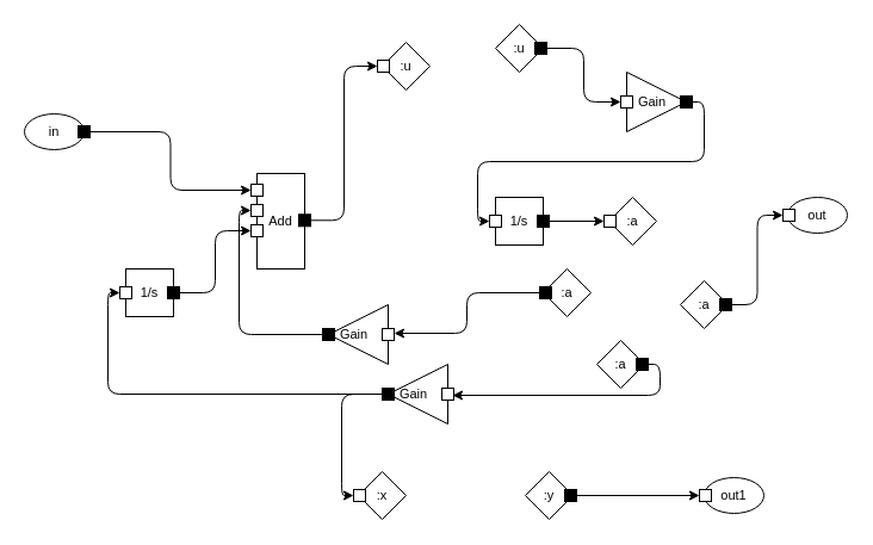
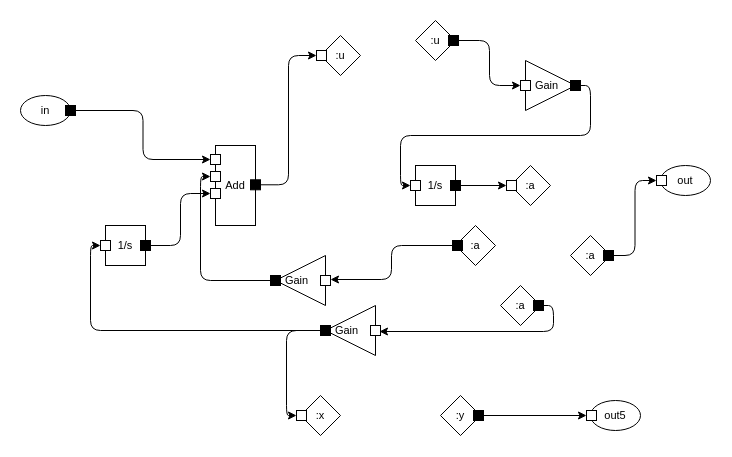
  <mxCell id="0" />
  <mxCell id="1" parent="0" />
  <mxCell id="2" value="Add" style="rounded=0;whiteSpace=wrap;html=1;fontSize=11;points=[[0,0.24,0,0,0],[0,0.76,0,0,0],[1,0.5,0,0,0]];metaEdit=1;snapToPoint=0;allowArrows=0;resizable=0;container=1;collapsible=0;movable=1;connectable=0;" parent="1" vertex="1"><mxGeometry x="215" y="145" width="40" height="80" as="geometry" /></mxCell>
  <mxCell id="3" value="&lt;p style=&quot;line-height: 100%;&quot;&gt;&lt;br&gt;&lt;/p&gt;" style="whiteSpace=wrap;html=1;aspect=fixed;snapToPoint=1;resizable=0;metaEdit=1;points=[[1,0.5,0,0,0]];editable=1;movable=0;rotatable=1;deletable=1;locked=0;connectable=1;noLabel=0;overflow=visible;fillColor=#000000;" parent="2" vertex="1"><mxGeometry x="35" y="34.286" width="10" height="10" as="geometry" /></mxCell>
  <mxCell id="4" value="&lt;p style=&quot;line-height: 100%;&quot;&gt;&lt;br&gt;&lt;/p&gt;" style="whiteSpace=wrap;html=1;aspect=fixed;snapToPoint=1;resizable=0;metaEdit=1;points=[[0,0.5,0,0,0]];editable=1;movable=0;rotatable=1;deletable=1;locked=0;connectable=1;noLabel=0;overflow=visible;direction=east;" parent="2" vertex="1"><mxGeometry x="-5" y="9" width="10" height="10" as="geometry" /></mxCell>
  <mxCell id="5" value="&lt;p style=&quot;line-height: 100%;&quot;&gt;&lt;br&gt;&lt;/p&gt;" style="whiteSpace=wrap;html=1;aspect=fixed;snapToPoint=1;resizable=0;metaEdit=1;points=[[0,0.5,0,0,0]];editable=1;movable=0;rotatable=1;deletable=1;locked=0;connectable=1;noLabel=0;overflow=visible;direction=east;" parent="2" vertex="1"><mxGeometry x="-5" y="26" width="10" height="10" as="geometry" /></mxCell>
  <mxCell id="6" value="&lt;p style=&quot;line-height: 100%;&quot;&gt;&lt;br&gt;&lt;/p&gt;" style="whiteSpace=wrap;html=1;aspect=fixed;snapToPoint=1;resizable=0;metaEdit=1;points=[[0,0.5,0,0,0]];editable=1;movable=0;rotatable=1;deletable=1;locked=0;connectable=1;noLabel=0;overflow=visible;direction=east;" parent="2" vertex="1"><mxGeometry x="-5" y="43" width="10" height="10" as="geometry" /></mxCell>
  <mxCell id="7" style="edgeStyle=orthogonalEdgeStyle;html=1;exitX=1;exitY=0.5;exitDx=0;exitDy=0;exitPerimeter=0;entryX=0;entryY=0.5;entryDx=0;entryDy=0;entryPerimeter=0;" parent="1" source="46" target="4" edge="1"><mxGeometry relative="1" as="geometry"><mxPoint x="150" y="180" as="sourcePoint" /></mxGeometry></mxCell>
  <mxCell id="8" value="Gain" style="triangle;html=1;points=[[0,0.5,0,0,0],[1,0.5,0,0,0]];whiteSpace=wrap;fontSize=11;align=center;spacingLeft=-7;metaEdit=1;snapToPoint=0;allowArrows=0;resizable=0;rotatable=0;container=1;collapsible=0;movable=1;connectable=0;" parent="1" vertex="1"><mxGeometry x="525" y="60" width="50" height="50" as="geometry" /></mxCell>
  <mxCell id="9" value="&lt;p style=&quot;line-height: 100%;&quot;&gt;&lt;br&gt;&lt;/p&gt;" style="whiteSpace=wrap;html=1;aspect=fixed;snapToPoint=1;resizable=0;metaEdit=1;points=[[0,0.5,0,0,0]];editable=1;movable=0;rotatable=1;deletable=1;locked=0;connectable=1;noLabel=0;overflow=visible;direction=east;" parent="8" vertex="1"><mxGeometry x="-5" y="20" width="10" height="10" as="geometry" /></mxCell>
  <mxCell id="10" value="&lt;p style=&quot;line-height: 100%;&quot;&gt;&lt;br&gt;&lt;/p&gt;" style="whiteSpace=wrap;html=1;aspect=fixed;snapToPoint=1;resizable=0;metaEdit=1;points=[[1,0.5,0,0,0]];editable=1;movable=0;rotatable=1;deletable=1;locked=0;connectable=1;noLabel=0;overflow=visible;fillColor=#000000;" parent="8" vertex="1"><mxGeometry x="45" y="20" width="10" height="10" as="geometry" /></mxCell>
  <mxCell id="11" value="&lt;font style=&quot;font-size: 11px;&quot;&gt;1/s&lt;/font&gt;" style="whiteSpace=wrap;html=1;aspect=fixed;fontSize=11;points=[[0,0.5,0,0,0],[1,0.5,0,0,0]];metaEdit=1;snapToPoint=0;resizable=0;rotatable=0;allowArrows=0;container=1;collapsible=0;movable=1;connectable=0;" parent="1" vertex="1"><mxGeometry x="415" y="165" width="40" height="40" as="geometry" /></mxCell>
  <mxCell id="12" value="&lt;p style=&quot;line-height: 100%;&quot;&gt;&lt;br&gt;&lt;/p&gt;" style="whiteSpace=wrap;html=1;aspect=fixed;snapToPoint=1;resizable=0;metaEdit=1;points=[[1,0.5,0,0,0]];editable=1;movable=0;rotatable=1;deletable=1;locked=0;connectable=1;noLabel=0;overflow=visible;fillColor=#000000;" parent="11" vertex="1"><mxGeometry x="35" y="15" width="10" height="10" as="geometry" /></mxCell>
  <mxCell id="13" value="&lt;p style=&quot;line-height: 100%;&quot;&gt;&lt;br&gt;&lt;/p&gt;" style="whiteSpace=wrap;html=1;aspect=fixed;snapToPoint=1;resizable=0;metaEdit=1;points=[[0,0.5,0,0,0]];editable=1;movable=0;rotatable=1;deletable=1;locked=0;connectable=1;noLabel=0;overflow=visible;direction=east;" parent="11" vertex="1"><mxGeometry x="-5" y="15" width="10" height="10" as="geometry" /></mxCell>
  <mxCell id="14" style="edgeStyle=orthogonalEdgeStyle;html=1;exitX=1;exitY=0.5;exitDx=0;exitDy=0;exitPerimeter=0;entryX=0;entryY=0.5;entryDx=0;entryDy=0;entryPerimeter=0;" parent="1" source="3" target="32" edge="1"><mxGeometry relative="1" as="geometry"><mxPoint x="316" y="85" as="targetPoint" /></mxGeometry></mxCell>
  <mxCell id="15" style="edgeStyle=orthogonalEdgeStyle;html=1;exitX=1;exitY=0.5;exitDx=0;exitDy=0;exitPerimeter=0;entryX=0;entryY=0.5;entryDx=0;entryDy=0;entryPerimeter=0;" parent="1" source="10" target="13" edge="1"><mxGeometry relative="1" as="geometry" /></mxCell>
  <mxCell id="16" style="edgeStyle=orthogonalEdgeStyle;html=1;exitX=1;exitY=0.5;exitDx=0;exitDy=0;exitPerimeter=0;entryX=0;entryY=0.5;entryDx=0;entryDy=0;entryPerimeter=0;" parent="1" source="39" target="48" edge="1"><mxGeometry relative="1" as="geometry"><mxPoint x="636" y="180" as="targetPoint" /></mxGeometry></mxCell>
  <mxCell id="17" value="Gain" style="triangle;html=1;points=[[0,0.5,0,0,0],[1,0.5,0,0,0]];whiteSpace=wrap;fontSize=11;align=center;spacingLeft=-7;metaEdit=1;snapToPoint=0;allowArrows=0;resizable=0;rotatable=0;container=1;collapsible=0;movable=1;connectable=0;flipH=1;" parent="1" vertex="1"><mxGeometry x="275" y="255" width="50" height="50" as="geometry" /></mxCell>
  <mxCell id="18" value="&lt;p style=&quot;line-height: 100%;&quot;&gt;&lt;br&gt;&lt;/p&gt;" style="whiteSpace=wrap;html=1;aspect=fixed;snapToPoint=1;resizable=0;metaEdit=1;points=[[0,0.5,0,0,0]];editable=1;movable=0;rotatable=1;deletable=1;locked=0;connectable=1;noLabel=0;overflow=visible;direction=east;" parent="17" vertex="1"><mxGeometry x="45" y="20" width="10" height="10" as="geometry" /></mxCell>
  <mxCell id="19" value="&lt;p style=&quot;line-height: 100%;&quot;&gt;&lt;br&gt;&lt;/p&gt;" style="whiteSpace=wrap;html=1;aspect=fixed;snapToPoint=1;resizable=0;metaEdit=1;points=[[0,0.5,0,0,0]];editable=1;movable=0;rotatable=1;deletable=1;locked=0;connectable=1;noLabel=0;overflow=visible;fillColor=#000000;" parent="17" vertex="1"><mxGeometry x="-5" y="20" width="10" height="10" as="geometry" /></mxCell>
  <mxCell id="20" value="Gain" style="triangle;html=1;points=[[0,0.5,0,0,0],[1,0.5,0,0,0]];whiteSpace=wrap;fontSize=11;align=center;spacingLeft=-7;metaEdit=1;snapToPoint=0;allowArrows=0;resizable=0;rotatable=0;container=1;collapsible=0;movable=1;connectable=0;flipH=1;" parent="1" vertex="1"><mxGeometry x="325" y="305" width="50" height="50" as="geometry" /></mxCell>
  <mxCell id="21" value="&lt;p style=&quot;line-height: 100%;&quot;&gt;&lt;br&gt;&lt;/p&gt;" style="whiteSpace=wrap;html=1;aspect=fixed;snapToPoint=1;resizable=0;metaEdit=1;points=[[0,0.5,0,0,0]];editable=1;movable=0;rotatable=1;deletable=1;locked=0;connectable=1;noLabel=0;overflow=visible;direction=east;" parent="20" vertex="1"><mxGeometry x="45" y="20" width="10" height="10" as="geometry" /></mxCell>
  <mxCell id="22" value="&lt;p style=&quot;line-height: 100%;&quot;&gt;&lt;br&gt;&lt;/p&gt;" style="whiteSpace=wrap;html=1;aspect=fixed;snapToPoint=1;resizable=0;metaEdit=1;points=[[0,0.5,0,0,0]];editable=1;movable=0;rotatable=1;deletable=1;locked=0;connectable=1;noLabel=0;overflow=visible;fillColor=#000000;" parent="20" vertex="1"><mxGeometry x="-5" y="20" width="10" height="10" as="geometry" /></mxCell>
  <mxCell id="23" style="edgeStyle=orthogonalEdgeStyle;html=1;entryX=1;entryY=0.4;entryDx=0;entryDy=0;entryPerimeter=0;exitX=1;exitY=0.5;exitDx=0;exitDy=0;exitPerimeter=0;" parent="1" source="44" target="18" edge="1"><mxGeometry relative="1" as="geometry"><mxPoint x="490" y="275" as="sourcePoint" /></mxGeometry></mxCell>
  <mxCell id="24" style="edgeStyle=orthogonalEdgeStyle;html=1;entryX=0.9;entryY=0.6;entryDx=0;entryDy=0;entryPerimeter=0;exitX=1;exitY=0.5;exitDx=0;exitDy=0;exitPerimeter=0;" parent="1" source="42" target="21" edge="1"><mxGeometry relative="1" as="geometry"><mxPoint x="480" y="331" as="sourcePoint" /></mxGeometry></mxCell>
  <mxCell id="25" style="edgeStyle=orthogonalEdgeStyle;html=1;entryX=0;entryY=0.5;entryDx=0;entryDy=0;entryPerimeter=0;exitX=0;exitY=0.5;exitDx=0;exitDy=0;exitPerimeter=0;" parent="1" source="19" target="5" edge="1"><mxGeometry relative="1" as="geometry"><mxPoint x="285" y="245" as="sourcePoint" /></mxGeometry></mxCell>
  <mxCell id="26" style="edgeStyle=orthogonalEdgeStyle;html=1;exitX=0;exitY=0.5;exitDx=0;exitDy=0;exitPerimeter=0;entryX=0;entryY=0.5;entryDx=0;entryDy=0;entryPerimeter=0;" parent="1" source="22" target="29" edge="1"><mxGeometry relative="1" as="geometry"><mxPoint x="245" y="305" as="targetPoint" /></mxGeometry></mxCell>
  <mxCell id="27" value="&lt;font style=&quot;font-size: 11px;&quot;&gt;1/s&lt;/font&gt;" style="whiteSpace=wrap;html=1;aspect=fixed;fontSize=11;points=[[0,0.5,0,0,0],[1,0.5,0,0,0]];metaEdit=1;snapToPoint=0;resizable=0;rotatable=0;allowArrows=0;container=1;collapsible=0;movable=1;connectable=0;" parent="1" vertex="1"><mxGeometry x="105" y="225" width="40" height="40" as="geometry" /></mxCell>
  <mxCell id="28" value="&lt;p style=&quot;line-height: 100%;&quot;&gt;&lt;br&gt;&lt;/p&gt;" style="whiteSpace=wrap;html=1;aspect=fixed;snapToPoint=1;resizable=0;metaEdit=1;points=[[1,0.5,0,0,0]];editable=1;movable=0;rotatable=1;deletable=1;locked=0;connectable=1;noLabel=0;overflow=visible;fillColor=#000000;" parent="27" vertex="1"><mxGeometry x="35" y="15" width="10" height="10" as="geometry" /></mxCell>
  <mxCell id="29" value="&lt;p style=&quot;line-height: 100%;&quot;&gt;&lt;br&gt;&lt;/p&gt;" style="whiteSpace=wrap;html=1;aspect=fixed;snapToPoint=1;resizable=0;metaEdit=1;points=[[0,0.5,0,0,0]];editable=1;movable=0;rotatable=1;deletable=1;locked=0;connectable=1;noLabel=0;overflow=visible;direction=east;" parent="27" vertex="1"><mxGeometry x="-5" y="15" width="10" height="10" as="geometry" /></mxCell>
  <mxCell id="30" style="edgeStyle=orthogonalEdgeStyle;html=1;exitX=1;exitY=0.5;exitDx=0;exitDy=0;exitPerimeter=0;entryX=0;entryY=0.5;entryDx=0;entryDy=0;entryPerimeter=0;" parent="1" source="28" target="6" edge="1"><mxGeometry relative="1" as="geometry" /></mxCell>
  <mxCell id="31" value=":u" style="rhombus;whiteSpace=wrap;html=1;connectable=0;allowArrows=0;container=1;collapsible=0;resizable=0;fontSize=11;metaEdit=1;" parent="1" vertex="1"><mxGeometry x="320" y="35" width="40" height="40" as="geometry" /></mxCell>
  <mxCell id="32" value="&lt;p style=&quot;line-height: 100%;&quot;&gt;&lt;br&gt;&lt;/p&gt;" style="whiteSpace=wrap;html=1;aspect=fixed;snapToPoint=1;resizable=0;metaEdit=1;points=[[0,0.5,0,0,0]];editable=1;movable=0;rotatable=1;deletable=1;locked=0;connectable=1;noLabel=0;overflow=visible;direction=east;" parent="31" vertex="1"><mxGeometry x="-4" y="15" width="10" height="10" as="geometry" /></mxCell>
  <mxCell id="33" value=":u" style="rhombus;whiteSpace=wrap;html=1;connectable=0;allowArrows=0;container=1;collapsible=0;resizable=0;fontSize=11;metaEdit=1;" parent="1" vertex="1"><mxGeometry x="415" y="20" width="40" height="40" as="geometry" /></mxCell>
  <mxCell id="34" value="&lt;p style=&quot;line-height: 100%;&quot;&gt;&lt;br&gt;&lt;/p&gt;" style="whiteSpace=wrap;html=1;aspect=fixed;snapToPoint=1;resizable=0;metaEdit=1;points=[[1,0.5,0,0,0]];editable=1;movable=0;rotatable=1;deletable=1;locked=0;connectable=1;noLabel=0;overflow=visible;fillColor=#000000;" parent="33" vertex="1"><mxGeometry x="33" y="15" width="10" height="10" as="geometry" /></mxCell>
  <mxCell id="35" style="edgeStyle=orthogonalEdgeStyle;html=1;exitX=1;exitY=0.5;exitDx=0;exitDy=0;exitPerimeter=0;entryX=0;entryY=0.5;entryDx=0;entryDy=0;entryPerimeter=0;" parent="1" source="34" target="9" edge="1"><mxGeometry relative="1" as="geometry" /></mxCell>
  <mxCell id="36" value=":a" style="rhombus;whiteSpace=wrap;html=1;connectable=0;allowArrows=0;container=1;collapsible=0;resizable=0;fontSize=11;metaEdit=1;" parent="1" vertex="1"><mxGeometry x="510" y="165" width="40" height="40" as="geometry" /></mxCell>
  <mxCell id="37" value="&lt;p style=&quot;line-height: 100%;&quot;&gt;&lt;br&gt;&lt;/p&gt;" style="whiteSpace=wrap;html=1;aspect=fixed;snapToPoint=1;resizable=0;metaEdit=1;points=[[0,0.5,0,0,0]];editable=1;movable=0;rotatable=1;deletable=1;locked=0;connectable=1;noLabel=0;overflow=visible;direction=east;" parent="36" vertex="1"><mxGeometry x="-4" y="15" width="10" height="10" as="geometry" /></mxCell>
  <mxCell id="38" value=":a" style="rhombus;whiteSpace=wrap;html=1;connectable=0;allowArrows=0;container=1;collapsible=0;resizable=0;fontSize=11;metaEdit=1;" parent="1" vertex="1"><mxGeometry x="570" y="235" width="40" height="40" as="geometry" /></mxCell>
  <mxCell id="39" value="&lt;p style=&quot;line-height: 100%;&quot;&gt;&lt;br&gt;&lt;/p&gt;" style="whiteSpace=wrap;html=1;aspect=fixed;snapToPoint=1;resizable=0;metaEdit=1;points=[[1,0.5,0,0,0]];editable=1;movable=0;rotatable=1;deletable=1;locked=0;connectable=1;noLabel=0;overflow=visible;fillColor=#000000;" parent="38" vertex="1"><mxGeometry x="33" y="15" width="10" height="10" as="geometry" /></mxCell>
  <mxCell id="40" style="edgeStyle=none;html=1;exitX=1;exitY=0.5;exitDx=0;exitDy=0;exitPerimeter=0;entryX=0;entryY=0.5;entryDx=0;entryDy=0;entryPerimeter=0;" parent="1" source="12" target="37" edge="1"><mxGeometry relative="1" as="geometry" /></mxCell>
  <mxCell id="41" value=":a" style="rhombus;whiteSpace=wrap;html=1;connectable=0;allowArrows=0;container=1;collapsible=0;resizable=0;fontSize=11;metaEdit=1;" parent="1" vertex="1"><mxGeometry x="500" y="285" width="40" height="40" as="geometry" /></mxCell>
  <mxCell id="42" value="&lt;p style=&quot;line-height: 100%;&quot;&gt;&lt;br&gt;&lt;/p&gt;" style="whiteSpace=wrap;html=1;aspect=fixed;snapToPoint=1;resizable=0;metaEdit=1;points=[[1,0.5,0,0,0]];editable=1;movable=0;rotatable=1;deletable=1;locked=0;connectable=1;noLabel=0;overflow=visible;fillColor=#000000;" parent="41" vertex="1"><mxGeometry x="33" y="15" width="10" height="10" as="geometry" /></mxCell>
  <mxCell id="43" value=":a" style="rhombus;whiteSpace=wrap;html=1;connectable=0;allowArrows=0;container=1;collapsible=0;resizable=0;fontSize=11;metaEdit=1;flipH=1;" parent="1" vertex="1"><mxGeometry x="455" y="225" width="40" height="40" as="geometry" /></mxCell>
  <mxCell id="44" value="&lt;p style=&quot;line-height: 100%;&quot;&gt;&lt;br&gt;&lt;/p&gt;" style="whiteSpace=wrap;html=1;aspect=fixed;snapToPoint=1;resizable=0;metaEdit=1;points=[[1,0.5,0,0,0]];editable=1;movable=0;rotatable=1;deletable=1;locked=0;connectable=1;noLabel=0;overflow=visible;fillColor=#000000;flipH=1;" parent="43" vertex="1"><mxGeometry x="-3" y="15" width="10" height="10" as="geometry" /></mxCell>
  <mxCell id="45" value="&lt;font style=&quot;font-size: 11px;&quot;&gt;in&lt;/font&gt;" style="ellipse;whiteSpace=wrap;html=1;fontSize=18;points=[[1,0.5,0,0,0]];metaEdit=1;snapToPoint=0;resizable=0;rotatable=0;allowArrows=0;container=1;collapsible=0;spacingTop=-5;movable=1;connectable=0;" parent="1" vertex="1"><mxGeometry x="20" y="95" width="50" height="30" as="geometry" /></mxCell>
  <mxCell id="46" value="&lt;p style=&quot;line-height: 100%;&quot;&gt;&lt;br&gt;&lt;/p&gt;" style="whiteSpace=wrap;html=1;aspect=fixed;snapToPoint=1;resizable=0;metaEdit=1;points=[[1,0.5,0,0,0]];editable=1;movable=0;rotatable=1;deletable=1;locked=0;connectable=1;noLabel=0;overflow=visible;fillColor=#000000;" parent="45" vertex="1"><mxGeometry x="45" y="10" width="10" height="10" as="geometry" /></mxCell>
  <mxCell id="47" value="&lt;font style=&quot;font-size: 11px;&quot;&gt;out&lt;/font&gt;" style="ellipse;whiteSpace=wrap;html=1;fontSize=18;points=[[0.02,0.5,0,0,0]];metaEdit=1;snapToPoint=0;resizable=0;rotatable=0;allowArrows=0;container=1;collapsible=0;spacingTop=-4;movable=1;connectable=0;" parent="1" vertex="1"><mxGeometry x="660" y="165" width="50" height="30" as="geometry" /></mxCell>
  <mxCell id="48" value="&lt;p style=&quot;line-height: 100%;&quot;&gt;&lt;br&gt;&lt;/p&gt;" style="whiteSpace=wrap;html=1;aspect=fixed;snapToPoint=1;resizable=0;metaEdit=1;points=[[0,0.5,0,0,0]];editable=1;movable=0;rotatable=1;deletable=1;locked=0;connectable=1;noLabel=0;overflow=visible;direction=east;" parent="47" vertex="1"><mxGeometry x="-4" y="10" width="10" height="10" as="geometry" /></mxCell>
  <mxCell id="49" value=":x" style="rhombus;whiteSpace=wrap;html=1;connectable=0;allowArrows=0;container=1;collapsible=0;resizable=0;fontSize=11;metaEdit=1;" vertex="1" parent="1"><mxGeometry x="300" y="395" width="40" height="40" as="geometry" /></mxCell>
  <mxCell id="50" value="&lt;p style=&quot;line-height: 100%;&quot;&gt;&lt;br&gt;&lt;/p&gt;" style="whiteSpace=wrap;html=1;aspect=fixed;snapToPoint=1;resizable=0;metaEdit=1;points=[[0,0.5,0,0,0]];editable=1;movable=0;rotatable=1;deletable=1;locked=0;connectable=1;noLabel=0;overflow=visible;direction=east;" vertex="1" parent="49"><mxGeometry x="-4" y="15" width="10" height="10" as="geometry" /></mxCell>
  <mxCell id="51" style="edgeStyle=orthogonalEdgeStyle;html=1;exitX=0;exitY=0.5;exitDx=0;exitDy=0;exitPerimeter=0;entryX=0;entryY=0.5;entryDx=0;entryDy=0;entryPerimeter=0;" edge="1" parent="1" source="22" target="50"><mxGeometry relative="1" as="geometry"><mxPoint x="220" y="395" as="targetPoint" /></mxGeometry></mxCell>
  <mxCell id="52" value=":y" style="rhombus;whiteSpace=wrap;html=1;connectable=0;allowArrows=0;container=1;collapsible=0;resizable=0;fontSize=11;metaEdit=1;" vertex="1" parent="1"><mxGeometry x="440" y="395" width="40" height="40" as="geometry" /></mxCell>
  <mxCell id="53" value="&lt;p style=&quot;line-height: 100%;&quot;&gt;&lt;br&gt;&lt;/p&gt;" style="whiteSpace=wrap;html=1;aspect=fixed;snapToPoint=1;resizable=0;metaEdit=1;points=[[1,0.5,0,0,0]];editable=1;movable=0;rotatable=1;deletable=1;locked=0;connectable=1;noLabel=0;overflow=visible;fillColor=#000000;" vertex="1" parent="52"><mxGeometry x="33" y="15" width="10" height="10" as="geometry" /></mxCell>
- <mxCell id="54" value="&lt;font style=&quot;font-size: 11px;&quot;&gt;out1&lt;/font&gt;" style="ellipse;whiteSpace=wrap;html=1;fontSize=18;points=[[0.02,0.5,0,0,0]];metaEdit=1;snapToPoint=0;resizable=0;rotatable=0;allowArrows=0;container=1;collapsible=0;spacingTop=-4;movable=1;connectable=0;" vertex="1" parent="1"><mxGeometry x="590" y="400" width="50" height="30" as="geometry" /></mxCell>
+ <mxCell id="54" value="&lt;font style=&quot;font-size: 11px;&quot;&gt;out5&lt;/font&gt;" style="ellipse;whiteSpace=wrap;html=1;fontSize=18;points=[[0.02,0.5,0,0,0]];metaEdit=1;snapToPoint=0;resizable=0;rotatable=0;allowArrows=0;container=1;collapsible=0;spacingTop=-4;movable=1;connectable=0;" vertex="1" parent="1"><mxGeometry x="590" y="400" width="50" height="30" as="geometry" /></mxCell>
  <mxCell id="55" value="&lt;p style=&quot;line-height: 100%;&quot;&gt;&lt;br&gt;&lt;/p&gt;" style="whiteSpace=wrap;html=1;aspect=fixed;snapToPoint=1;resizable=0;metaEdit=1;points=[[0,0.5,0,0,0]];editable=1;movable=0;rotatable=1;deletable=1;locked=0;connectable=1;noLabel=0;overflow=visible;direction=east;" vertex="1" parent="54"><mxGeometry x="-4" y="10" width="10" height="10" as="geometry" /></mxCell>
  <mxCell id="56" style="edgeStyle=orthogonalEdgeStyle;html=1;exitX=1;exitY=0.5;exitDx=0;exitDy=0;exitPerimeter=0;entryX=0;entryY=0.5;entryDx=0;entryDy=0;entryPerimeter=0;" edge="1" parent="1" source="53" target="55"><mxGeometry relative="1" as="geometry"><mxPoint x="580" y="415" as="targetPoint" /></mxGeometry></mxCell>
